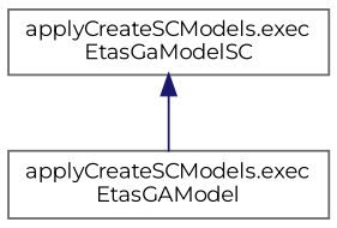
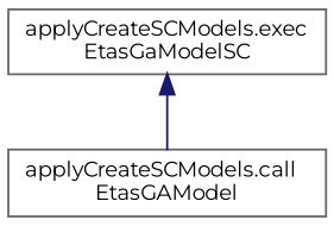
  digraph {
    rankdir=TB
    fontname=Montserrat
    node [color=gray40 fillcolor=white fontname=Montserrat fontsize=10 shape=record style=filled]
    n1 [fontcolor=black height=0.2 label="applyCreateSCModels.exec\lEtasGaModelSC" width=0.4]
-   n2 [height=0.2 label="applyCreateSCModels.exec\lEtasGAModel" width=0.4]
+   n2 [height=0.2 label="applyCreateSCModels.call\lEtasGAModel" width=0.4]
    n1 -> n2 [color=midnightblue dir=back fontname=Montserrat fontsize=10 labelfontname=Helvetica labelfontsize=10 style=solid]
  }
